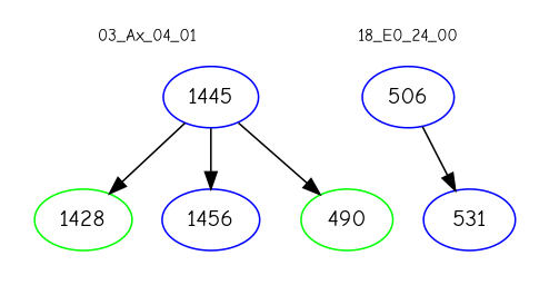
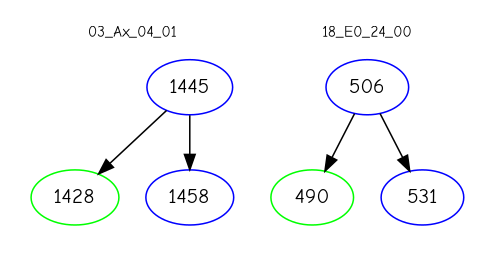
  digraph {
    fontname="Comic Neue"
    node [color=blue fontname="Comic Neue"]
    edge [color=black fontname="Comic Neue"]
    n1 [label=1445]
    n2 [color=green label=1428]
-   n3 [label=1456]
+   n3 [label=1458]
    n4 [label=506]
    n5 [color=green label=490]
    n6 [label=531]
    subgraph cluster_1 {
      color=white
      fontsize=10
      label="03_Ax_04_01"
      n1
      n2
      n3
    }
    subgraph cluster_2 {
      color=white
      fontsize=10
      label="18_E0_24_00"
      n4
      n5
      n6
    }
    n1 -> n2
    n1 -> n3
-   n1 -> n5
+   n4 -> n5
    n4 -> n6
  }
